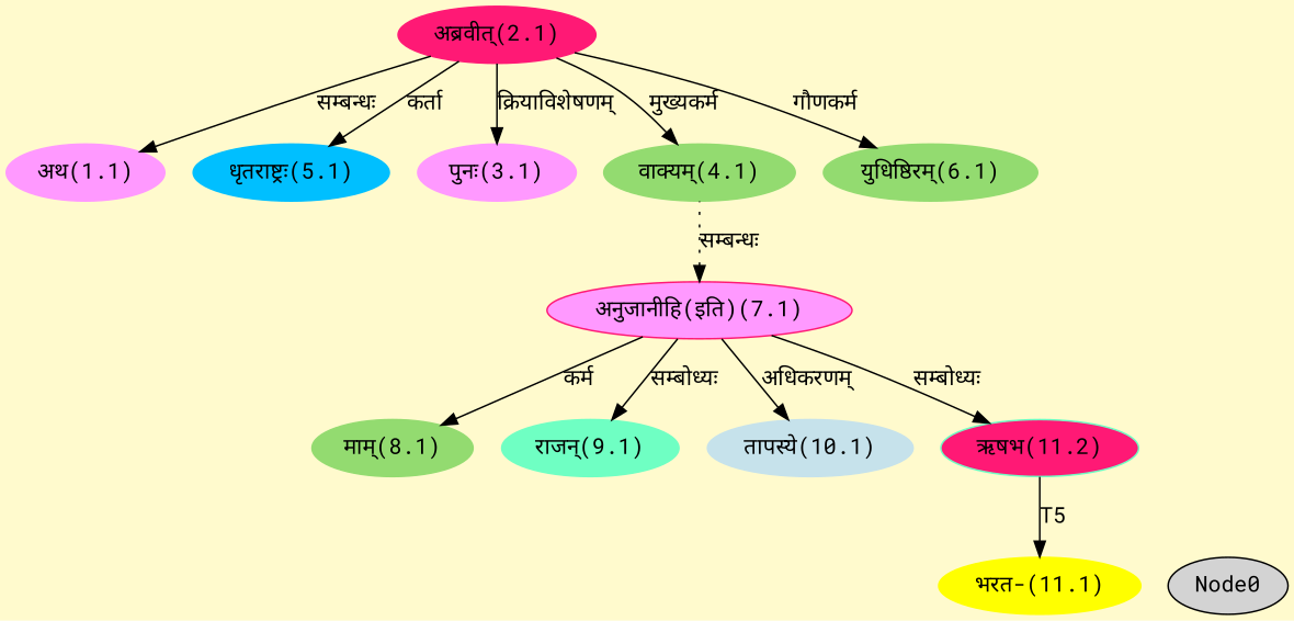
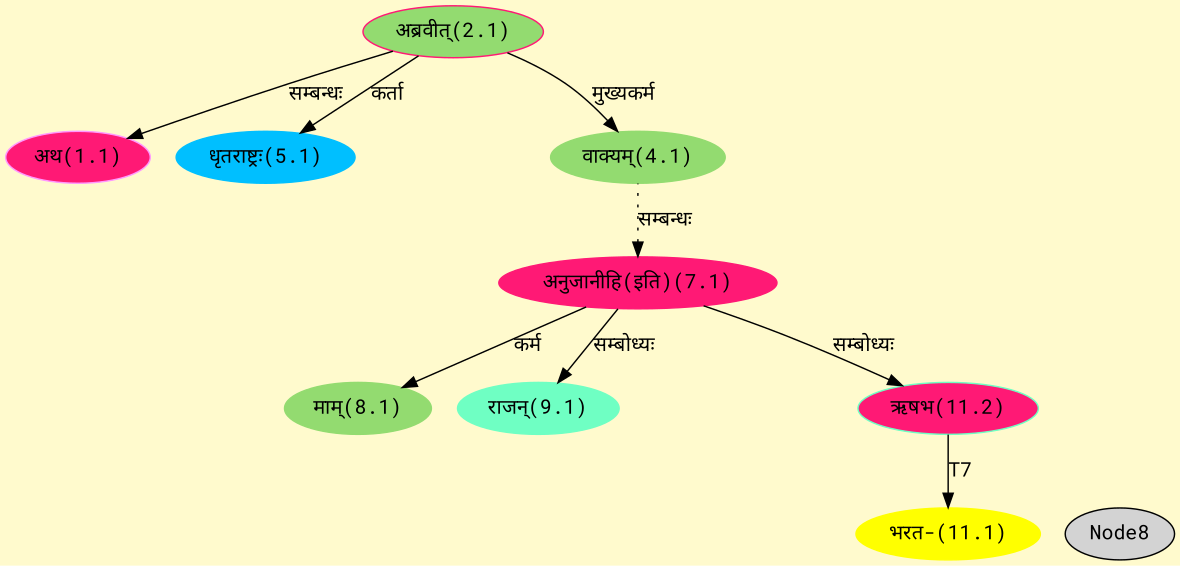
  digraph {
    bgcolor=lemonchiffon1
    compound=true
    fontname="Roboto Mono"
    rankdir=BT
    node [color="#93DB70" fontname="Roboto Mono" style=filled]
    edge [dir=back fontname="Roboto Mono"]
-   n1 [color="#FF99FF" label="अथ(1.1)"]
-   n2 [color="#FF1975" label="अब्रवीत्(2.1)"]
+   n1 [color="#FF99FF" label="अथ(1.1)" fillcolor="#FF1975"]
+   n2 [color="#FF1975" label="अब्रवीत्(2.1)" fillcolor="#93DB70"]
    n3 [color="#00BFFF" label="धृतराष्ट्रः(5.1)"]
-   n4 [color="#FF99FF" label="पुनः(3.1)"]
    n5 [label="वाक्यम्(4.1)"]
-   n6 [label="युधिष्ठिरम्(6.1)"]
-   n7 [color="#FF1975" label="अनुजानीहि(इति)(7.1)" fillcolor="#FF99FF"]
-   Node0 [color=""]
+   n7 [color="#FF1975" label="अनुजानीहि(इति)(7.1)"]
+   Node0 [label=Node8 color=""]
    n9 [label="माम्(8.1)"]
    n10 [color="#6FFFC3" label="राजन्(9.1)"]
-   n11 [color="#C6E2EB" label="तापस्ये(10.1)"]
    n12 [color="#FFFF00" label="भरत-(11.1)"]
    n13 [color="#6FFFC3" fillcolor="#FF1975" label="ऋषभ(11.2)"]
    n1 -> n2 [label="सम्बन्धः"]
    n3 -> n2 [label="कर्ता"]
-   n4 -> n2 [label="क्रियाविशेषणम्"]
    n5 -> n2 [label="मुख्यकर्म"]
-   n6 -> n2 [label="गौणकर्म"]
    n7 -> n5 [label="सम्बन्धः" style=dotted]
    n9 -> n7 [label="कर्म"]
    n10 -> n7 [label="सम्बोध्यः"]
-   n11 -> n7 [label="अधिकरणम्"]
-   n12 -> n13 [label=T5]
+   n12 -> n13 [label=T7]
    n13 -> n7 [label="सम्बोध्यः"]
  }
